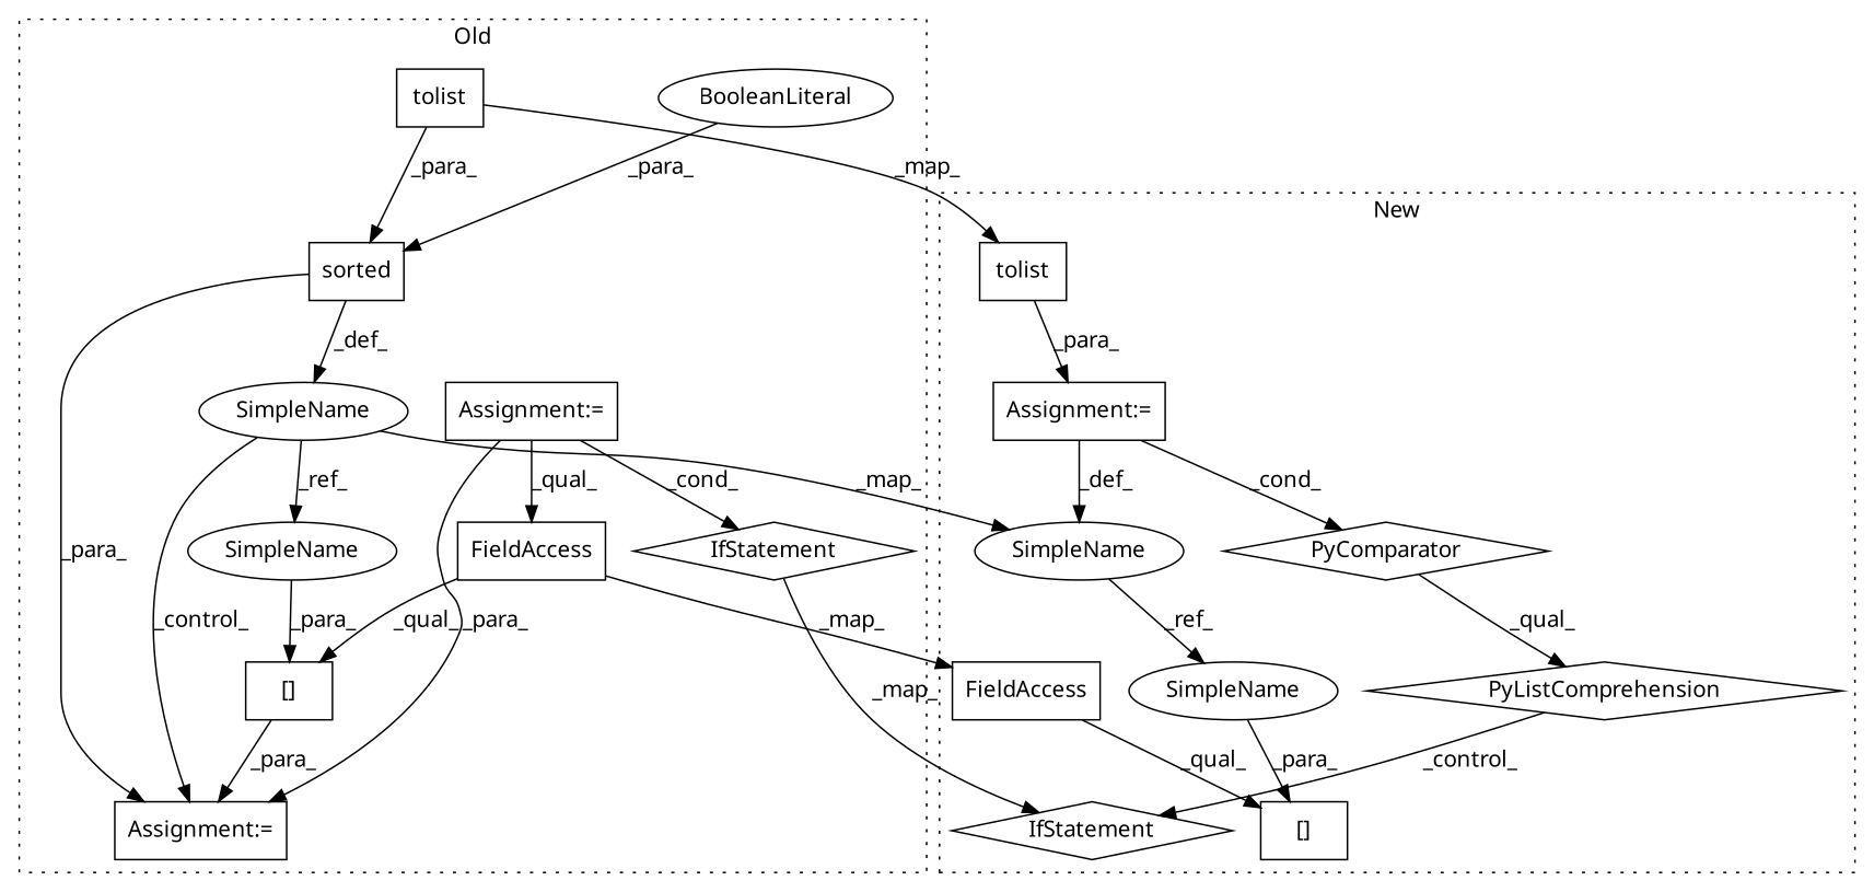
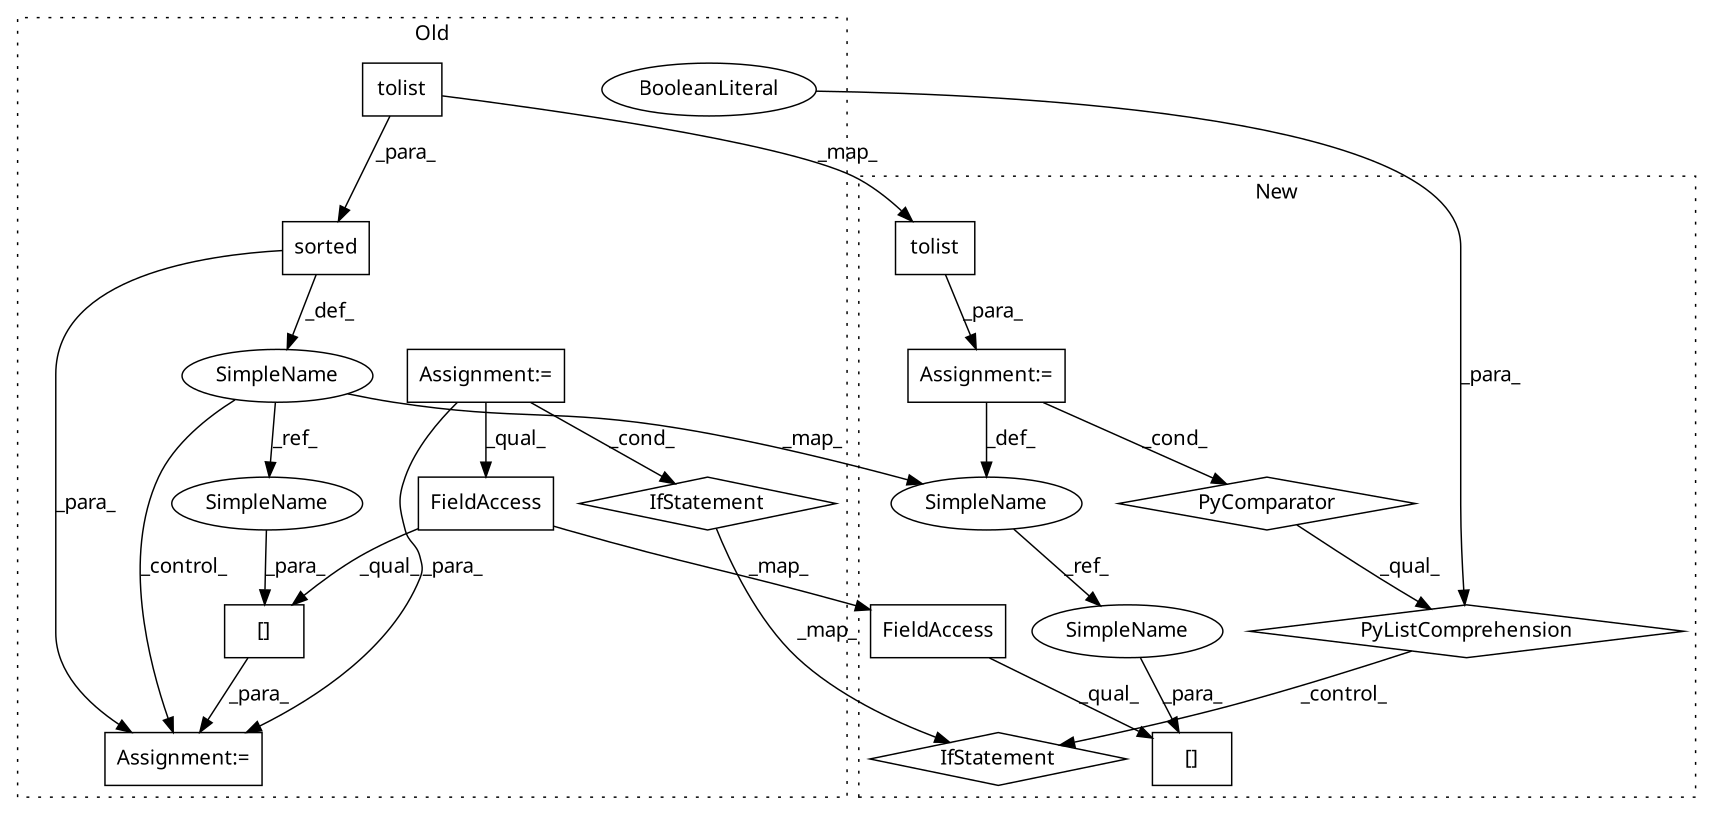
  digraph {
    fontname="Noto Sans"
    node [a=42 fontname="Noto Sans" l=1 s=14151 shape=box]
    edge [fontname="Noto Sans"]
    n1 [a=32 l=8 label=tolist s=14088]
    n2 [a=2 l="13,1" label="[]" s="14117,14136"]
    n3 [a=32 l="7,1" label=sorted s="14049,14101"]
    n4 [l=6 label=SimpleName s=14040 shape=ellipse]
    n5 [a=7 label="Assignment:=" s=14116]
    n6 [a=9 l=4 label=BooleanLiteral s=14097 shape=ellipse]
    n7 [a=7 label="Assignment:=" s=13846]
    n8 [a=25 l="4,2" label=IfStatement s="14197,14245" shape=diamond]
    n9 [a=22 l=12 label=FieldAccess s=14117]
    n10 [l=6 label=SimpleName s=14130 shape=ellipse]
    n11 [a=32 l=8 label=tolist s=14190]
    n12 [a=7 l=56 label="Assignment:="]
    n13 [a=113 l=56 label=PyComparator shape=diamond]
    n14 [a=109 l=137 label=PyListComprehension s=14078 shape=diamond]
    n15 [a=2 l="13,1" label="[]" s="14078,14092"]
    n16 [label=SimpleName s=14154 shape=ellipse]
    n17 [a=25 l="4,2" label=IfStatement s="14267,14315" shape=diamond]
    n18 [a=22 l=12 label=FieldAccess s=14078]
    n19 [label=SimpleName s=14091 shape=ellipse]
    subgraph cluster_1 {
      label=Old
      style=dotted
      n1
      n2
      n3
      n4
      n5
      n6
      n7
      n8
      n9
      n10
    }
    subgraph cluster_2 {
      label=New
      style=dotted
      n11
      n12
      n13
      n14
      n15
      n16
      n17
      n18
      n19
    }
    n1 -> n3 [label=_para_]
    n1 -> n11 [label=_map_]
    n2 -> n5 [label=_para_]
    n3 -> n4 [label=_def_]
    n3 -> n5 [label=_para_]
    n4 -> n5 [label=_control_]
    n4 -> n10 [label=_ref_]
    n4 -> n16 [label=_map_]
-   n6 -> n3 [label=_para_]
+   n6 -> n14 [label=_para_]
    n7 -> n5 [label=_para_]
    n7 -> n8 [label=_cond_]
    n7 -> n9 [label=_qual_]
    n8 -> n17 [label=_map_]
    n9 -> n2 [label=_qual_]
    n9 -> n18 [label=_map_]
    n10 -> n2 [label=_para_]
    n11 -> n12 [label=_para_]
    n12 -> n13 [label=_cond_]
    n12 -> n16 [label=_def_]
    n13 -> n14 [label=_qual_]
    n14 -> n17 [label=_control_]
    n16 -> n19 [label=_ref_]
    n18 -> n15 [label=_qual_]
    n19 -> n15 [label=_para_]
  }
